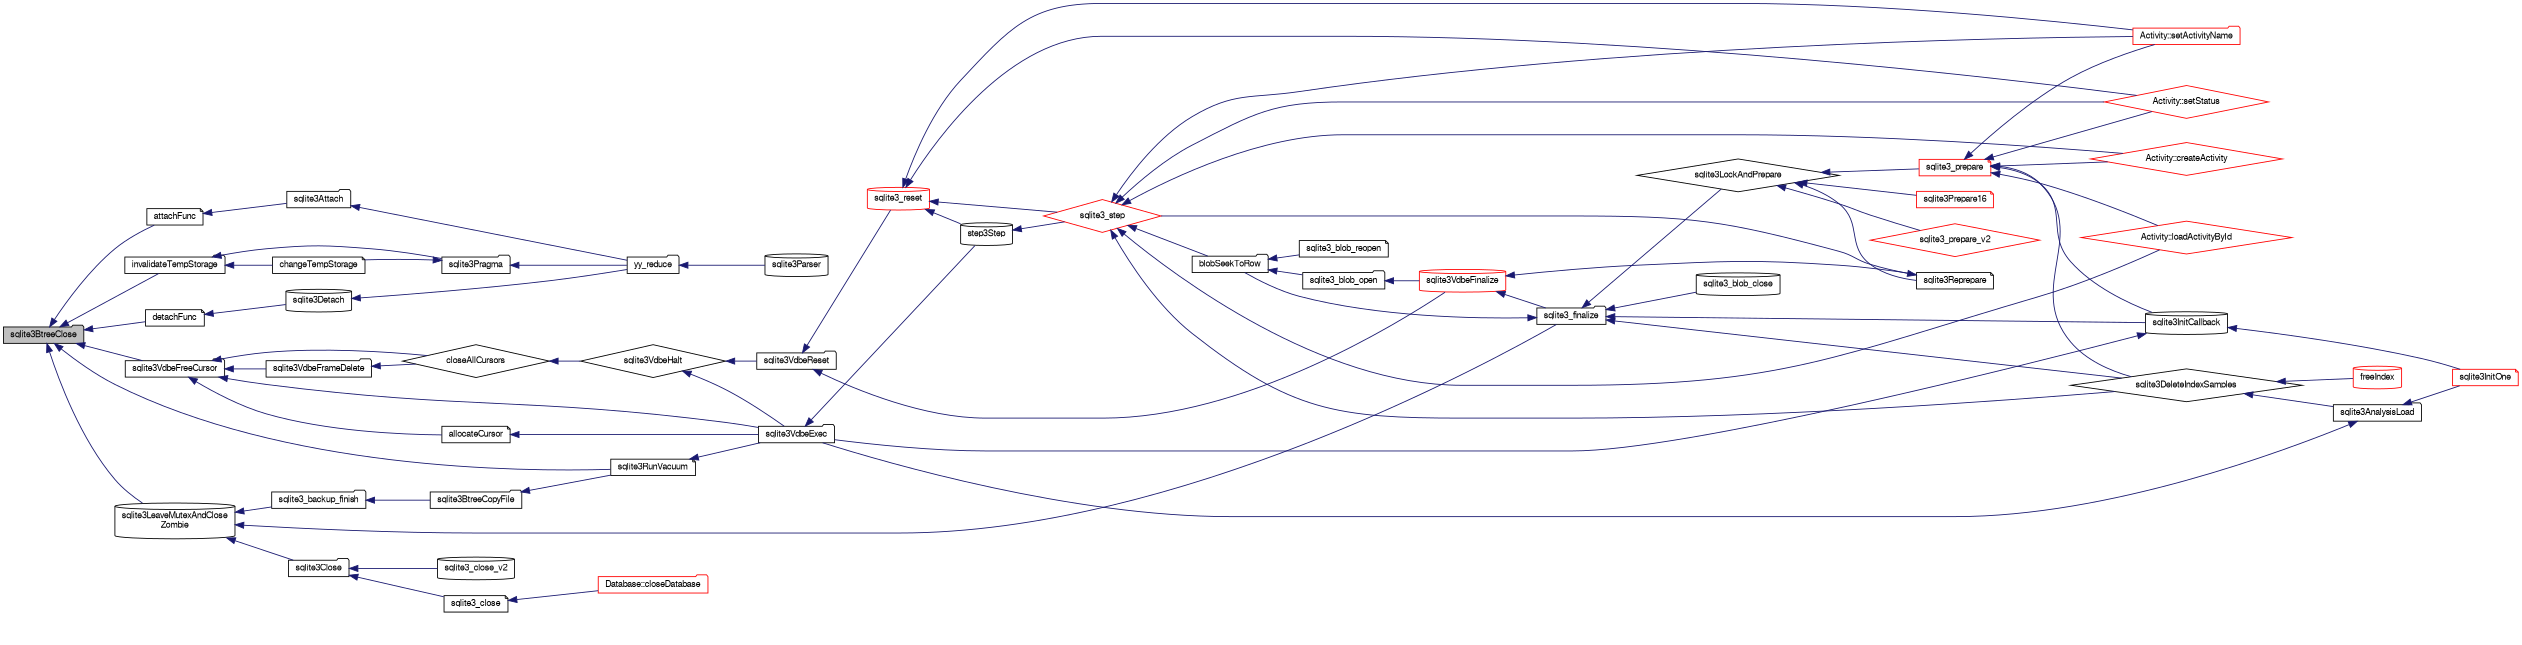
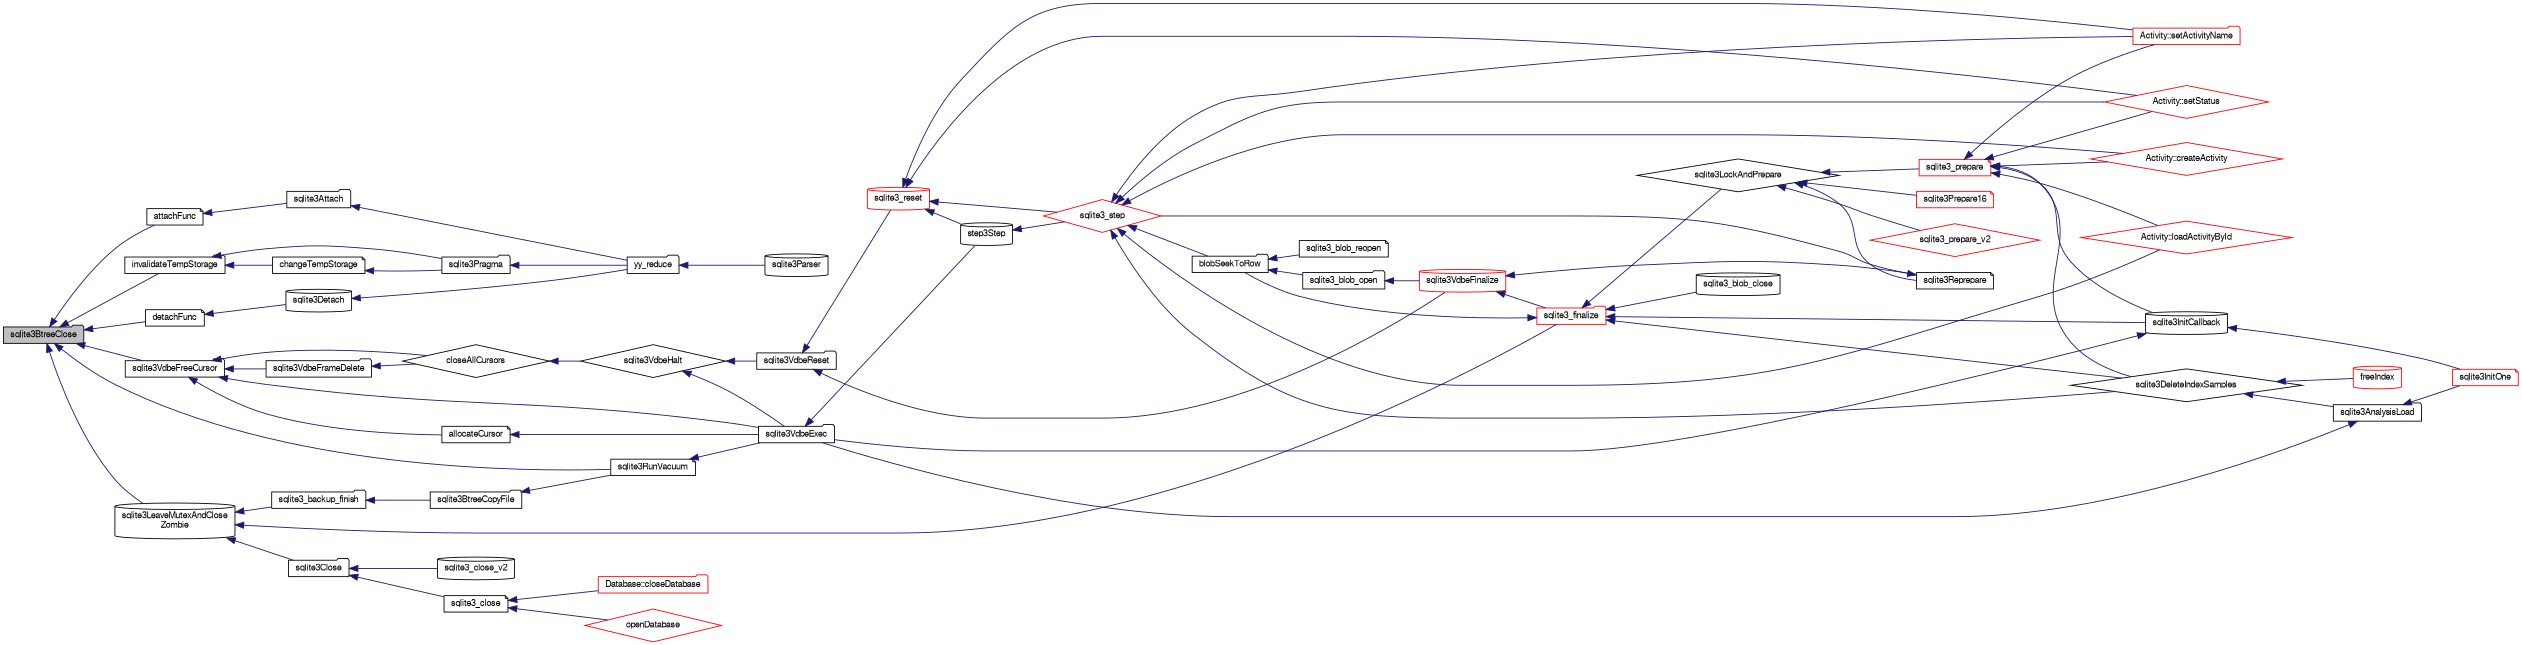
  digraph {
    rankdir=LR
    node [color=black fillcolor=white fontname=FreeSans fontsize=10 shape=folder style=filled]
    edge [color=midnightblue dir=back fontname=FreeSans fontsize=10 labelfontname=FreeSans labelfontsize=10 style=solid]
    n1 [fillcolor=grey75 fontcolor=black height=0.2 label=sqlite3BtreeClose width=0.4]
    n2 [height=0.2 label=sqlite3VdbeFreeCursor width=0.4]
    n3 [height=0.2 label=attachFunc shape=note width=0.4]
    n4 [height=0.2 label=detachFunc shape=note width=0.4]
    n5 [height=0.2 label=invalidateTempStorage width=0.4]
    n6 [height=0.2 label=sqlite3RunVacuum shape=note width=0.4]
    n7 [height=0.2 label="sqlite3LeaveMutexAndClose\lZombie" shape=cylinder width=0.4]
    n8 [height=0.2 label=sqlite3VdbeFrameDelete width=0.4]
    n9 [height=0.2 label=closeAllCursors shape=diamond width=0.4]
    n10 [height=0.2 label=sqlite3VdbeExec width=0.4]
    n11 [height=0.2 label=allocateCursor shape=note width=0.4]
    n12 [height=0.2 label=sqlite3Attach width=0.4]
    n13 [height=0.2 label=sqlite3Detach shape=cylinder width=0.4]
    n14 [height=0.2 label=changeTempStorage shape=note width=0.4]
    n15 [height=0.2 label=sqlite3Pragma width=0.4]
-   n16 [height=0.2 label=sqlite3_finalize width=0.4]
+   n16 [color=red height=0.2 label=sqlite3_finalize width=0.4]
    n17 [height=0.2 label=sqlite3_backup_finish width=0.4]
    n18 [height=0.2 label=sqlite3Close width=0.4]
    n19 [height=0.2 label=sqlite3VdbeHalt shape=diamond width=0.4]
    n20 [height=0.2 label=step3Step shape=cylinder width=0.4]
    n21 [height=0.2 label=sqlite3VdbeReset width=0.4]
    n22 [color=red height=0.2 label=sqlite3VdbeFinalize shape=cylinder width=0.4]
    n23 [color=red height=0.2 label=sqlite3_reset shape=cylinder width=0.4]
    n24 [height=0.2 label=sqlite3Reprepare shape=note width=0.4]
    n25 [color=red height=0.2 label=sqlite3_step shape=diamond width=0.4]
    n26 [color=red height=0.2 label="Activity::setActivityName" width=0.4]
    n27 [color=red height=0.2 label="Activity::setStatus" shape=diamond width=0.4]
    n28 [height=0.2 label=blobSeekToRow width=0.4]
    n29 [height=0.2 label=sqlite3_blob_close shape=cylinder width=0.4]
    n30 [height=0.2 label=sqlite3DeleteIndexSamples shape=diamond width=0.4]
    n31 [height=0.2 label=sqlite3InitCallback shape=cylinder width=0.4]
    n32 [height=0.2 label=sqlite3LockAndPrepare shape=diamond width=0.4]
    n33 [height=0.2 label=sqlite3_blob_open width=0.4]
    n34 [height=0.2 label=sqlite3_blob_reopen shape=note width=0.4]
    n35 [height=0.2 label=sqlite3AnalysisLoad width=0.4]
    n36 [color=red height=0.2 label=freeIndex shape=cylinder width=0.4]
    n37 [color=red height=0.2 label=sqlite3InitOne shape=note width=0.4]
    n38 [color=red height=0.2 label=sqlite3_prepare shape=note width=0.4]
    n39 [color=red height=0.2 label=sqlite3_prepare_v2 shape=diamond width=0.4]
    n40 [color=red height=0.2 label=sqlite3Prepare16 shape=note width=0.4]
    n41 [color=red height=0.2 label="Activity::createActivity" shape=diamond width=0.4]
    n42 [color=red height=0.2 label="Activity::loadActivityById" shape=diamond width=0.4]
    n43 [height=0.2 label=yy_reduce width=0.4]
    n44 [height=0.2 label=sqlite3Parser shape=cylinder width=0.4]
    n45 [height=0.2 label=sqlite3BtreeCopyFile width=0.4]
    n46 [height=0.2 label=sqlite3_close shape=note width=0.4]
    n47 [height=0.2 label=sqlite3_close_v2 shape=cylinder width=0.4]
    n48 [color=red height=0.2 label="Database::closeDatabase" width=0.4]
+   n49 [color=red height=0.2 label=openDatabase shape=diamond width=0.4]
    n1 -> n2
    n1 -> n3
    n1 -> n4
    n1 -> n5
    n1 -> n6
    n1 -> n7
    n2 -> n8
    n2 -> n9
    n2 -> n10
    n2 -> n11
    n3 -> n12
    n4 -> n13
    n5 -> n14
    n5 -> n15
    n6 -> n10
    n7 -> n16
    n7 -> n17
    n7 -> n18
    n8 -> n9
    n9 -> n19
    n10 -> n20
    n11 -> n10
    n12 -> n43
    n13 -> n43
-   n15 -> n14
+   n14 -> n15
    n15 -> n43
    n16 -> n28
    n16 -> n29
    n16 -> n30
    n16 -> n31
    n16 -> n32
    n17 -> n45
    n18 -> n46
    n18 -> n47
    n19 -> n10
    n19 -> n21
    n20 -> n25
    n21 -> n22
    n21 -> n23
    n22 -> n16
    n22 -> n24
    n23 -> n20
    n23 -> n25
    n23 -> n26
    n23 -> n27
    n24 -> n25
    n25 -> n26
    n25 -> n27
    n25 -> n28
    n25 -> n30
    n25 -> n41
    n25 -> n42
    n28 -> n33
    n28 -> n34
    n30 -> n35
    n30 -> n36
    n31 -> n10
    n31 -> n37
    n32 -> n24
    n32 -> n38
    n32 -> n39
    n32 -> n40
    n33 -> n22
    n35 -> n10
    n35 -> n37
    n38 -> n26
    n38 -> n27
    n38 -> n30
    n38 -> n31
    n38 -> n41
    n38 -> n42
    n43 -> n44
    n45 -> n6
    n46 -> n48
+   n46 -> n49
  }
